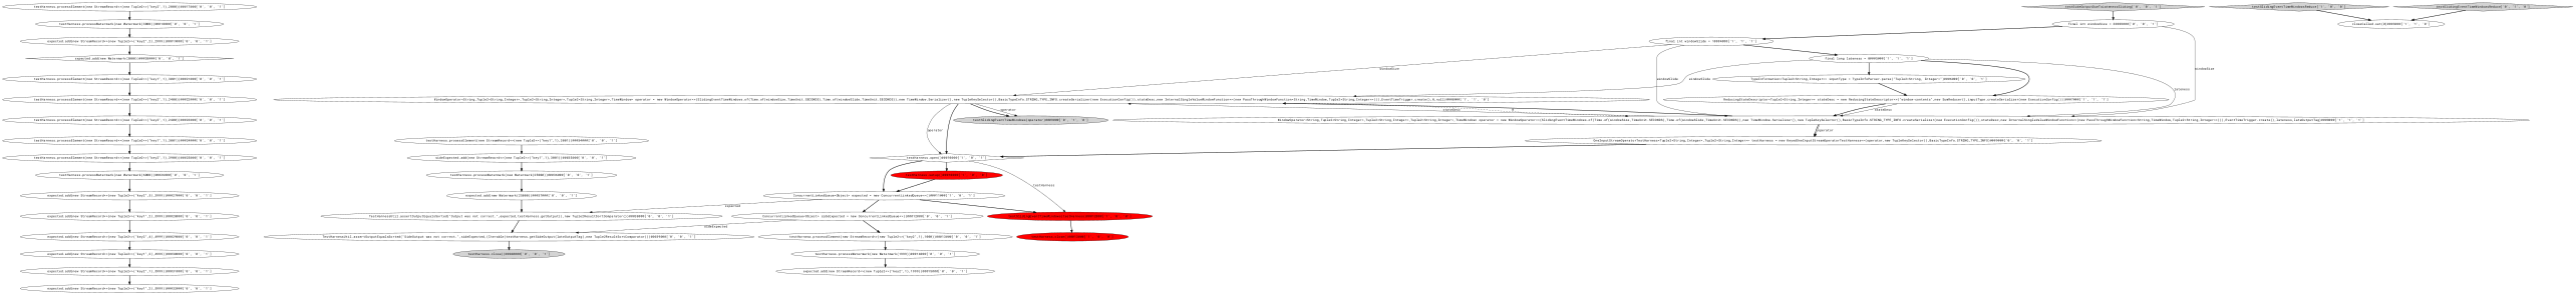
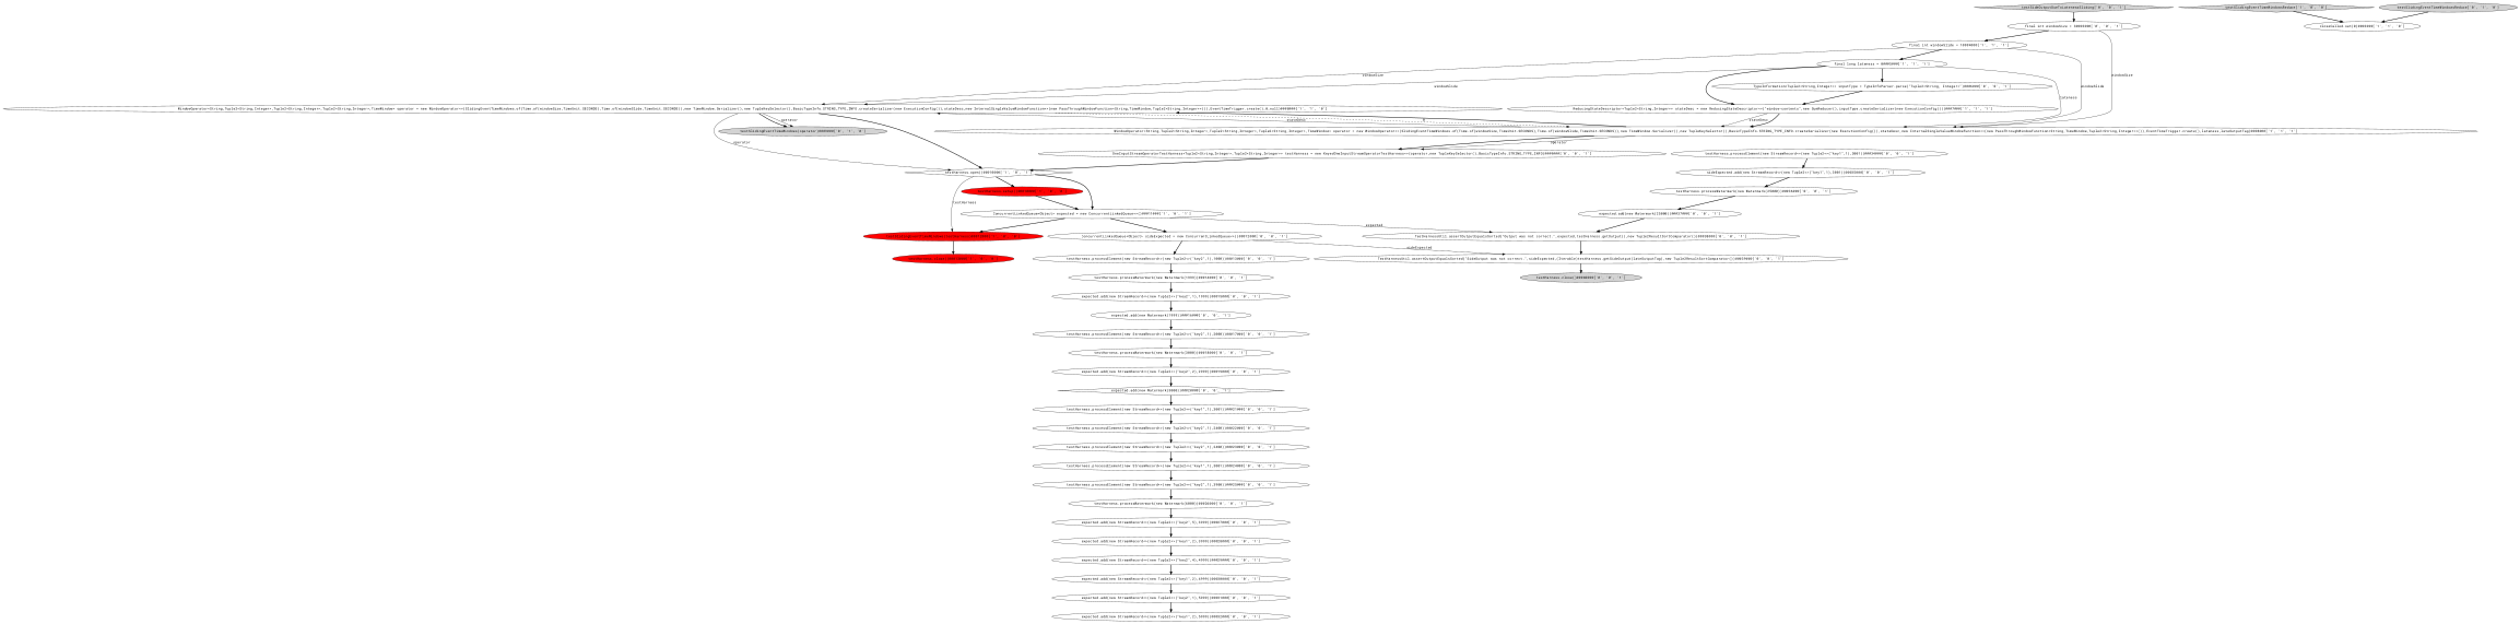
  digraph {
    fontname="Roboto Mono"
    node [fillcolor=white fontname="Roboto Mono" shape=ellipse style=filled]
    edge [fontname="Roboto Mono" style=bold]
    n1 [label="expected.add(new StreamRecord<>(new Tuple2<>(\"key2\",2),2999))@@@19@@@['0', '0', '1']"]
    n2 [label="expected.add(new Watermark(3000))@@@20@@@['0', '0', '1']" shape=diamond]
    n3 [label="testHarness.processElement(new StreamRecord<>(new Tuple2<>(\"key1\",1),3001))@@@21@@@['0', '0', '1']"]
    n4 [label="testHarness.processElement(new StreamRecord<>(new Tuple2<>(\"key2\",1),2400))@@@22@@@['0', '0', '1']"]
    n5 [label="testHarness.processElement(new StreamRecord<>(new Tuple2<>(\"key2\",1),2400))@@@23@@@['0', '0', '1']"]
    n6 [label="testHarness.processElement(new StreamRecord<>(new Tuple2<>(\"key1\",1),3001))@@@24@@@['0', '0', '1']"]
    n7 [fillcolor=red label="testSlidingEventTimeWindows(testHarness)@@@12@@@['1', '0', '0']"]
    n8 [fillcolor=red label="testHarness.close()@@@13@@@['1', '0', '0']"]
    n9 [label="testHarness.processElement(new StreamRecord<>(new Tuple2<>(\"key2\",1),1000))@@@13@@@['0', '0', '1']"]
    n10 [label="testHarness.processWatermark(new Watermark(1999))@@@14@@@['0', '0', '1']"]
    n11 [label="expected.add(new StreamRecord<>(new Tuple2<>(\"key2\",1),1999))@@@15@@@['0', '0', '1']"]
    n12 [label="expected.add(new Watermark(25000))@@@37@@@['0', '0', '1']"]
    n13 [label="TestHarnessUtil.assertOutputEqualsSorted(\"Output was not correct.\",expected,testHarness.getOutput(),new Tuple2ResultSortComparator())@@@38@@@['0', '0', '1']"]
    n14 [label="TestHarnessUtil.assertOutputEqualsSorted(\"SideOutput was not correct.\",sideExpected,(Iterable)testHarness.getSideOutput(lateOutputTag),new Tuple2ResultSortComparator())@@@39@@@['0', '0', '1']"]
    n15 [label="expected.add(new StreamRecord<>(new Tuple2<>(\"key1\",2),5999))@@@32@@@['0', '0', '1']"]
    n16 [label="testHarness.open()@@@10@@@['1', '0', '1']" shape=diamond]
    n17 [fillcolor=red label="testHarness.setup()@@@10@@@['1', '0', '0']"]
    n18 [label="ConcurrentLinkedQueue<Object> expected = new ConcurrentLinkedQueue<>()@@@11@@@['1', '0', '1']"]
    n19 [label="ConcurrentLinkedQueue<Object> sideExpected = new ConcurrentLinkedQueue<>()@@@12@@@['0', '0', '1']"]
    n20 [label="expected.add(new StreamRecord<>(new Tuple2<>(\"key1\",2),3999))@@@28@@@['0', '0', '1']"]
    n21 [label="expected.add(new StreamRecord<>(new Tuple2<>(\"key2\",4),4999))@@@29@@@['0', '0', '1']"]
    n22 [label="expected.add(new StreamRecord<>(new Tuple2<>(\"key1\",2),4999))@@@30@@@['0', '0', '1']"]
    n23 [label="expected.add(new StreamRecord<>(new Tuple2<>(\"key2\",1),5999))@@@31@@@['0', '0', '1']"]
    n24 [fillcolor=lightgray label="testHarness.close()@@@40@@@['0', '0', '1']"]
    n25 [label="sideExpected.add(new StreamRecord<>(new Tuple2<>(\"key1\",1),3001))@@@35@@@['0', '0', '1']"]
    n26 [label="testHarness.processWatermark(new Watermark(25000))@@@36@@@['0', '0', '1']"]
    n27 [label="testHarness.processElement(new StreamRecord<>(new Tuple2<>(\"key1\",1),3001))@@@34@@@['0', '0', '1']"]
    n28 [label="final int windowSize = 3@@@3@@@['0', '0', '1']"]
    n29 [label="WindowOperator<String,Tuple2<String,Integer>,Tuple2<String,Integer>,Tuple2<String,Integer>,TimeWindow> operator = new WindowOperator<>(SlidingEventTimeWindows.of(Time.of(windowSize,TimeUnit.SECONDS),Time.of(windowSlide,TimeUnit.SECONDS)),new TimeWindow.Serializer(),new TupleKeySelector(),BasicTypeInfo.STRING_TYPE_INFO.createSerializer(new ExecutionConfig()),stateDesc,new InternalSingleValueWindowFunction<>(new PassThroughWindowFunction<String,TimeWindow,Tuple2<String,Integer>>()),EventTimeTrigger.create(),lateness,lateOutputTag)@@@8@@@['1', '1', '1']"]
    n30 [label="final int windowSlide = 1@@@4@@@['1', '1', '1']"]
    n31 [label="WindowOperator<String,Tuple2<String,Integer>,Tuple2<String,Integer>,Tuple2<String,Integer>,TimeWindow> operator = new WindowOperator<>(SlidingEventTimeWindows.of(Time.of(windowSize,TimeUnit.SECONDS),Time.of(windowSlide,TimeUnit.SECONDS)),new TimeWindow.Serializer(),new TupleKeySelector(),BasicTypeInfo.STRING_TYPE_INFO.createSerializer(new ExecutionConfig()),stateDesc,new InternalSingleValueWindowFunction<>(new PassThroughWindowFunction<String,TimeWindow,Tuple2<String,Integer>>()),EventTimeTrigger.create(),0,null)@@@8@@@['1', '1', '0']"]
    n32 [label="OneInputStreamOperatorTestHarness<Tuple2<String,Integer>,Tuple2<String,Integer>> testHarness = new KeyedOneInputStreamOperatorTestHarness<>(operator,new TupleKeySelector(),BasicTypeInfo.STRING_TYPE_INFO)@@@9@@@['0', '0', '1']"]
    n33 [label="final long lateness = 0@@@5@@@['1', '1', '1']"]
    n34 [fillcolor=lightgray label="testSlidingEventTimeWindows(operator)@@@9@@@['0', '1', '0']"]
+   n35 [label="expected.add(new Watermark(1999))@@@16@@@['0', '0', '1']"]
    n36 [label="expected.add(new StreamRecord<>(new Tuple2<>(\"key2\",5),3999))@@@27@@@['0', '0', '1']"]
    n37 [label="testHarness.processElement(new StreamRecord<>(new Tuple2<>(\"key2\",1),3900))@@@25@@@['0', '0', '1']"]
    n38 [label="testHarness.processWatermark(new Watermark(6000))@@@26@@@['0', '0', '1']"]
    n39 [label="ReducingStateDescriptor<Tuple2<String,Integer>> stateDesc = new ReducingStateDescriptor<>(\"window-contents\",new SumReducer(),inputType.createSerializer(new ExecutionConfig()))@@@7@@@['1', '1', '1']"]
    n40 [label="TypeInformation<Tuple2<String,Integer>> inputType = TypeInfoParser.parse(\"Tuple2<String, Integer>\")@@@6@@@['0', '0', '1']"]
    n41 [label="testHarness.processElement(new StreamRecord<>(new Tuple2<>(\"key2\",1),2000))@@@17@@@['0', '0', '1']"]
    n42 [label="testHarness.processWatermark(new Watermark(3000))@@@18@@@['0', '0', '1']"]
    n43 [fillcolor=lightgray label="testSlidingEventTimeWindowsReduce['1', '0', '0']" shape=diamond]
    n44 [label="closeCalled.set(0)@@@3@@@['1', '1', '0']"]
    n45 [fillcolor=lightgray label="testSideOutputDueToLatenessSliding['0', '0', '1']" shape=diamond]
-   n46 [fillcolor=lightgray label="testSlidingEventTimeWindowsReduce['0', '1', '0']" shape=diamond]
+   n46 [fillcolor=lightgray label="testSlidingEventTimeWindowsReduce['0', '1', '0']"]
    n1 -> n2
    n2 -> n3
    n3 -> n4
    n4 -> n5
    n5 -> n6
    n6 -> n37
    n7 -> n8
    n9 -> n10
    n10 -> n11
+   n11 -> n35
    n12 -> n13
    n13 -> n14
    n14 -> n24
    n16 -> n7 [label=testHarness style=solid]
    n16 -> n17
    n16 -> n18
    n17 -> n18
    n18 -> n7
    n18 -> n13 [label=expected style=solid]
    n18 -> n19
    n19 -> n9
    n19 -> n14 [label=sideExpected style=solid]
    n20 -> n21
    n21 -> n22
    n22 -> n23
    n23 -> n15
    n25 -> n26
    n26 -> n12
    n27 -> n25
    n28 -> n29 [label=windowSize style=solid]
    n28 -> n30
    n29 -> n31
    n29 -> n31 [label=stateDesc style=solid]
    n29 -> n32 [label=operator style=solid]
    n29 -> n32
    n30 -> n29 [label=windowSlide style=solid]
    n30 -> n31 [label=windowSize style=solid]
    n30 -> n33
    n31 -> n16 [label=operator style=solid]
    n31 -> n16
    n31 -> n29 [label=0 style=dashed]
    n31 -> n34 [label=operator style=solid]
    n31 -> n34
    n32 -> n16
    n33 -> n29 [label=lateness style=solid]
    n33 -> n31 [label=windowSlide style=solid]
    n33 -> n39
    n33 -> n40
+   n35 -> n41
    n36 -> n20
    n37 -> n38
    n38 -> n36
    n39 -> n29 [label=stateDesc style=solid]
    n39 -> n29
    n40 -> n39
    n41 -> n42
    n42 -> n1
    n43 -> n44
    n45 -> n28
    n46 -> n44
  }
